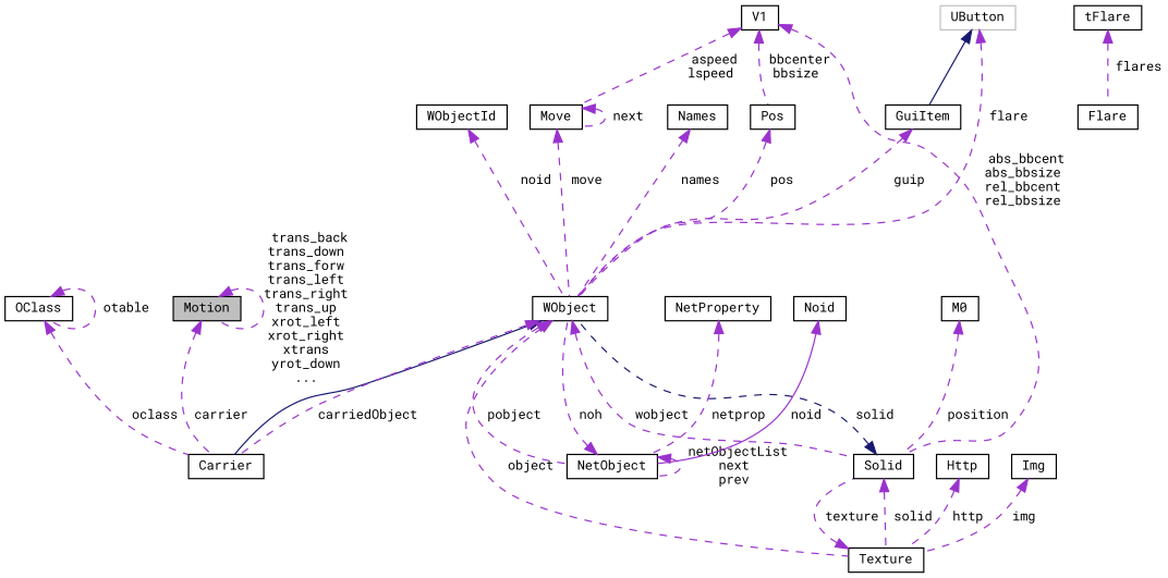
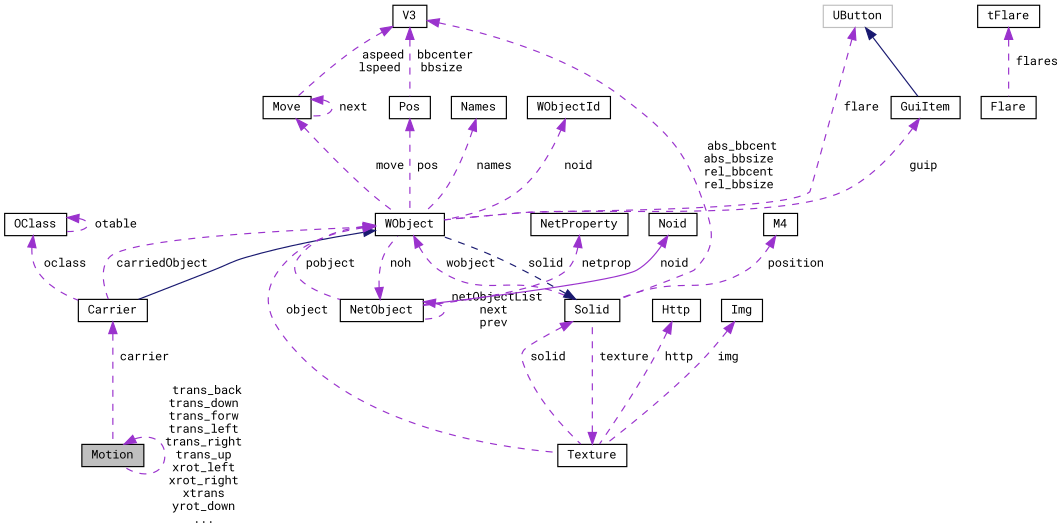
  digraph {
    fontname="Roboto Mono"
    node [color=black fontname="Roboto Mono" fontsize=10 shape=record]
    edge [color=darkorchid3 dir=back fontname="Roboto Mono" fontsize=10 labelfontname=FreeSans labelfontsize=10 style=dashed]
    n1 [fillcolor=grey75 fontcolor=black height=0.2 label=Motion style=filled width=0.4]
    n2 [height=0.2 label=Carrier width=0.4]
    n3 [height=0.2 label=WObject width=0.4]
    n4 [height=0.2 label=NetObject width=0.4]
    n5 [height=0.2 label=Solid width=0.4]
    n6 [height=0.2 label=Texture width=0.4]
    n7 [height=0.2 label=Move width=0.4]
-   n8 [height=0.2 label=V1 width=0.4]
+   n8 [height=0.2 label=V3 width=0.4]
    n9 [height=0.2 label=Pos width=0.4]
    n10 [height=0.2 label=Names width=0.4]
    n11 [height=0.2 label=WObjectId width=0.4]
    n12 [height=0.2 label=NetProperty width=0.4]
    n13 [height=0.2 label=Noid width=0.4]
    n14 [height=0.2 label=Http width=0.4]
    n15 [height=0.2 label=Img width=0.4]
-   n16 [height=0.2 label=M0 width=0.4]
+   n16 [height=0.2 label=M4 width=0.4]
    n17 [height=0.2 label=GuiItem width=0.4]
    n18 [color=grey75 height=0.2 label=UButton width=0.4]
    n19 [height=0.2 label=Flare width=0.4]
    n20 [height=0.2 label=tFlare width=0.4]
    n21 [height=0.2 label=OClass width=0.4]
    n1 -> n1 [label=" trans_back\ntrans_down\ntrans_forw\ntrans_left\ntrans_right\ntrans_up\nxrot_left\nxrot_right\nxtrans\nyrot_down\n..."]
-   n1 -> n2 [label=" carrier"]
+   n2 -> n1 [label=" carrier"]
    n3 -> n2 [color=midnightblue style=solid]
    n3 -> n2 [label=" carriedObject"]
    n3 -> n4 [label=" pobject"]
    n3 -> n5 [label=" wobject"]
    n3 -> n6 [label=" object"]
    n4 -> n3 [label=" noh"]
    n4 -> n4 [label=" netObjectList\nnext\nprev"]
    n5 -> n3 [color=midnightblue label=" solid"]
    n5 -> n6 [label=" solid"]
    n6 -> n5 [label=" texture"]
    n7 -> n3 [label=" move"]
    n7 -> n7 [label=" next"]
    n8 -> n5 [label=" abs_bbcent\nabs_bbsize\nrel_bbcent\nrel_bbsize"]
    n8 -> n7 [label=" aspeed\nlspeed"]
    n8 -> n9 [label=" bbcenter\nbbsize"]
    n9 -> n3 [label=" pos"]
    n10 -> n3 [label=" names"]
    n11 -> n3 [label=" noid"]
    n12 -> n4 [label=" netprop"]
    n13 -> n4 [label=" noid" style=solid]
    n14 -> n6 [label=" http"]
    n15 -> n6 [label=" img"]
    n16 -> n5 [label=" position"]
    n17 -> n3 [label=" guip"]
    n18 -> n3 [label=" flare"]
    n18 -> n17 [color=midnightblue style=solid]
    n20 -> n19 [label=" flares"]
    n21 -> n2 [label=" oclass"]
    n21 -> n21 [label=" otable"]
  }
